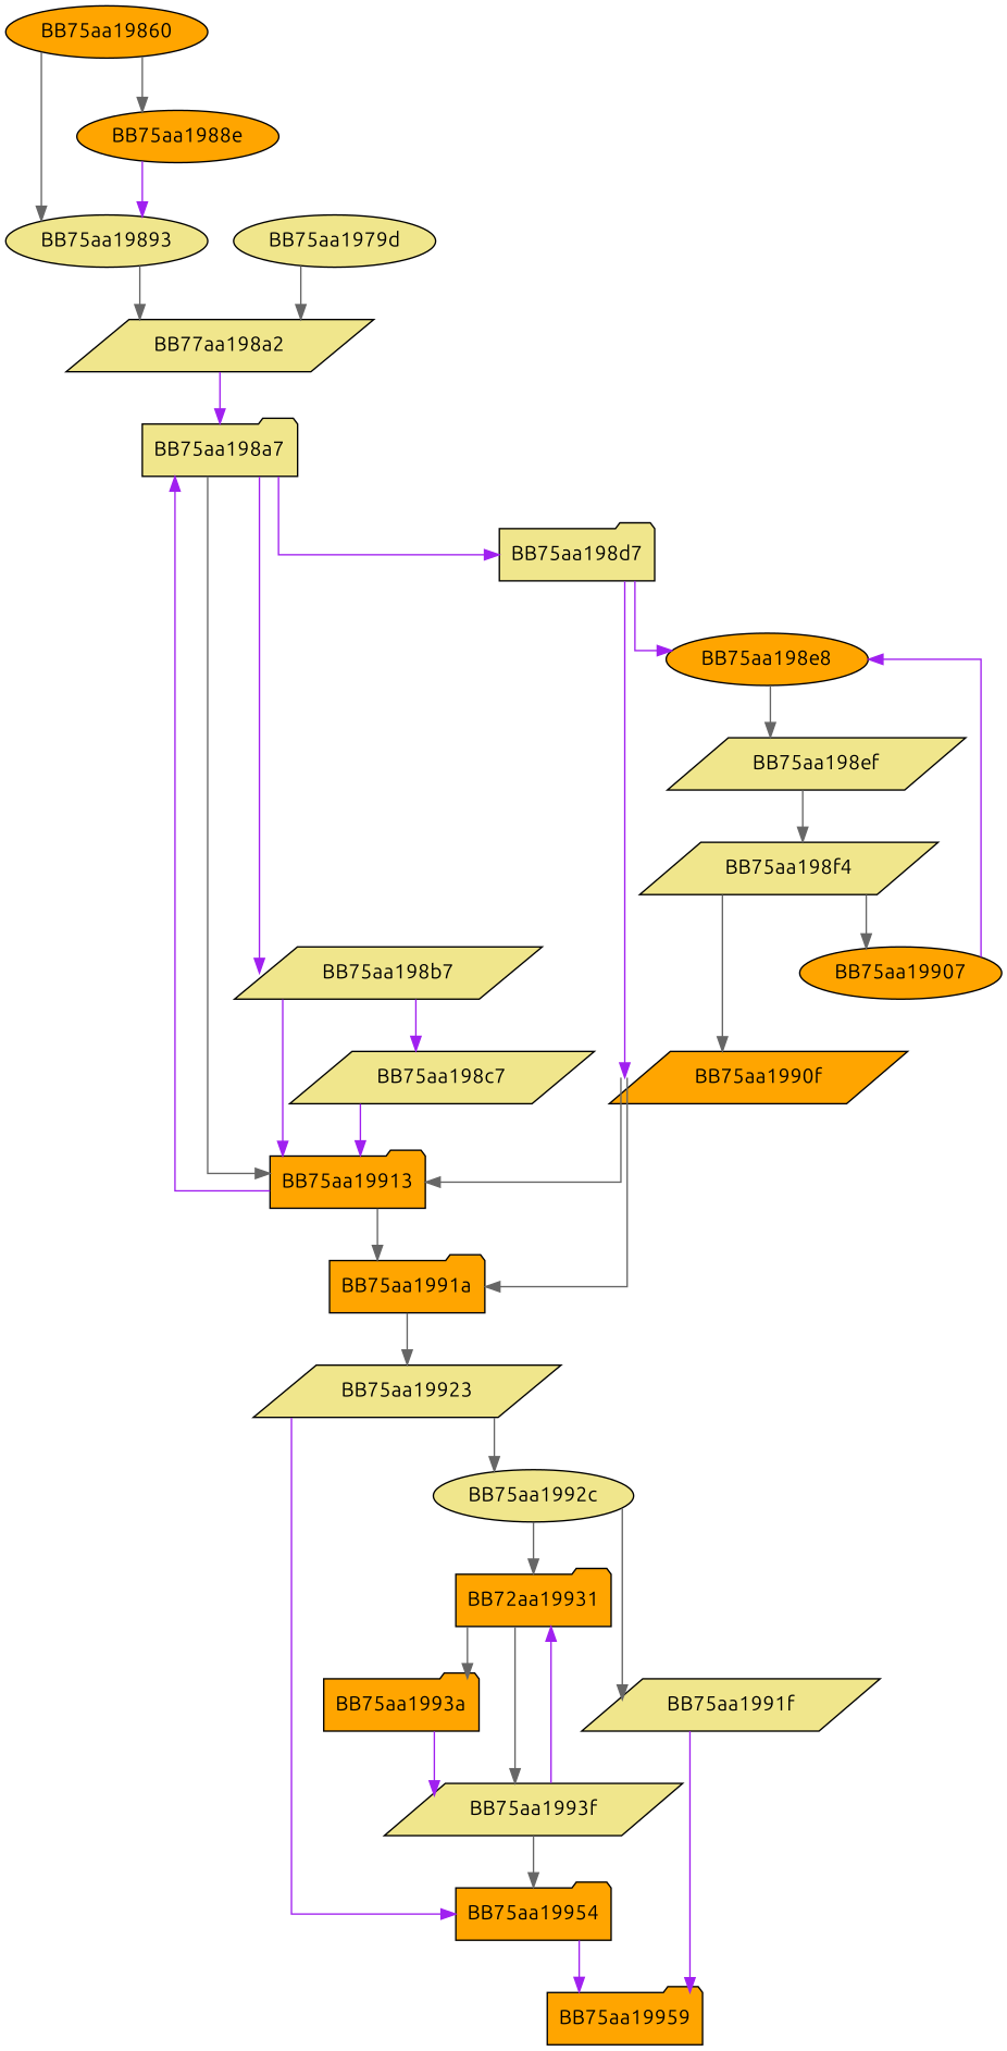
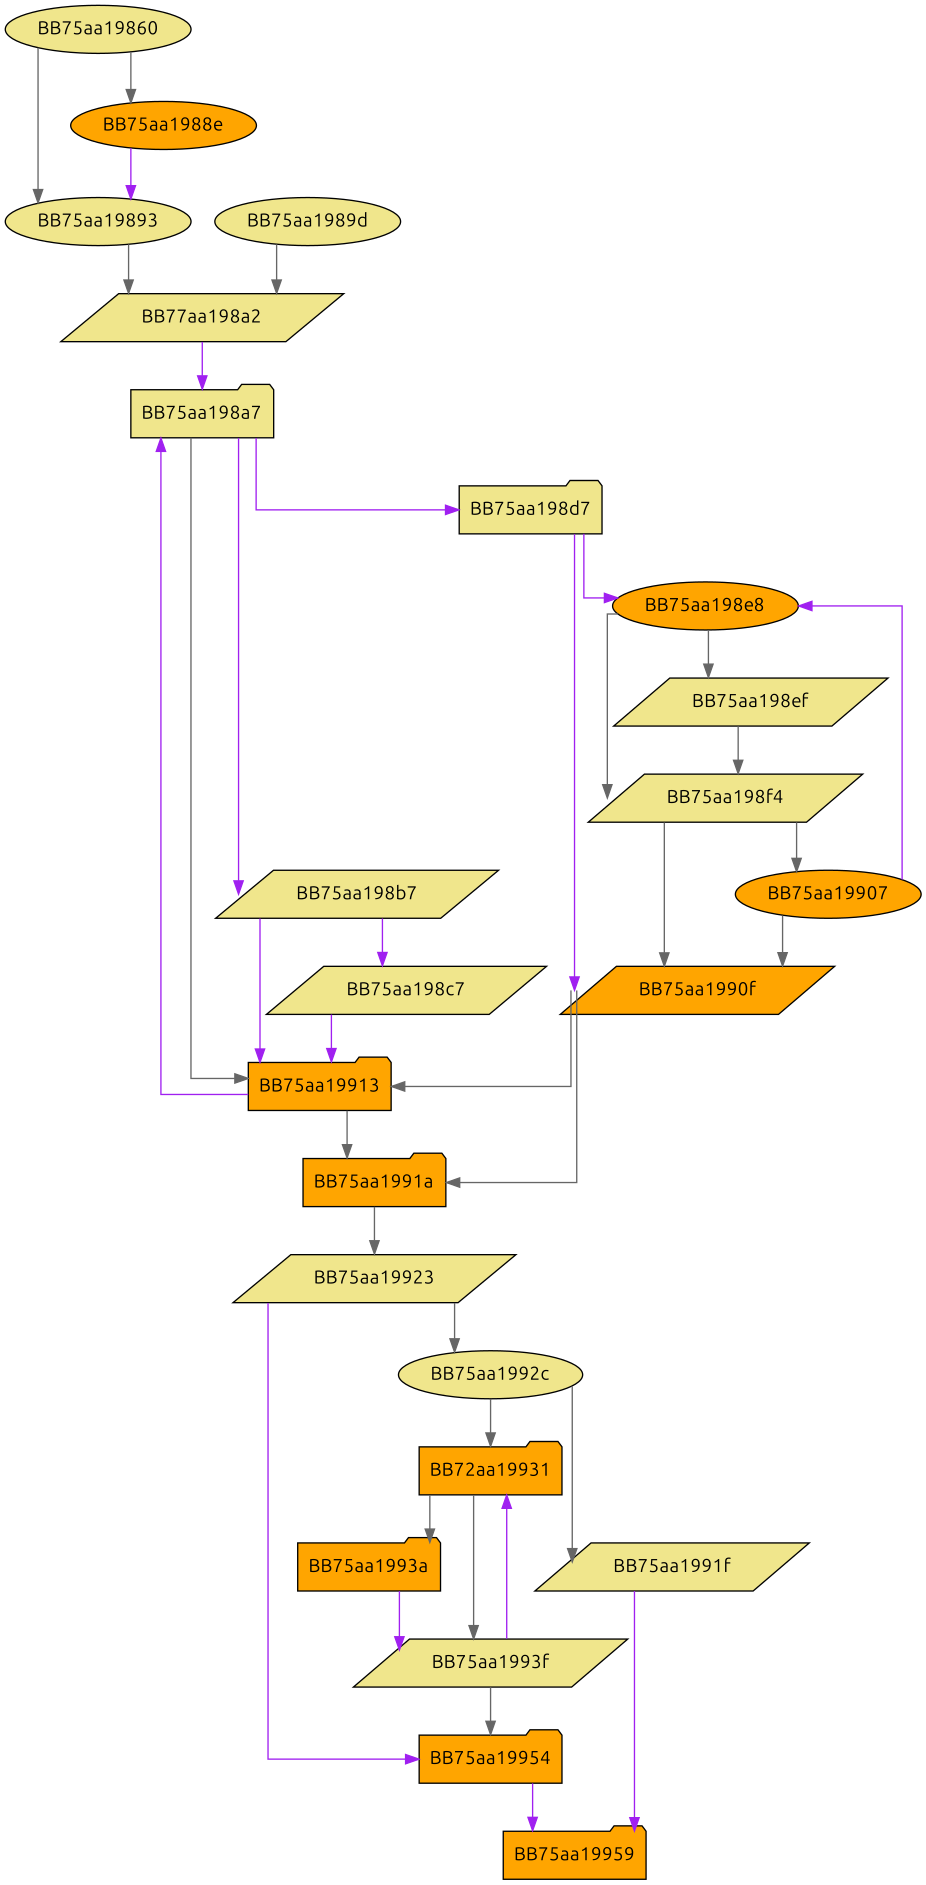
  digraph {
    fontname=Ubuntu
    splines=ortho
    node [fillcolor=khaki fontname=Ubuntu shape=parallelogram style=filled]
    edge [color=gray40 fontname=Ubuntu]
-   BB75aa19860 [fillcolor=orange shape=ellipse]
+   BB75aa19860 [shape=ellipse]
    BB75aa19893 [shape=ellipse]
    BB75aa1988e [fillcolor=orange shape=ellipse]
    n4 [label=BB77aa198a2]
    BB75aa198a7 [shape=folder]
-   BB75aa1989d [shape=ellipse label=BB75aa1979d]
+   BB75aa1989d [shape=ellipse]
    BB75aa19913 [fillcolor=orange shape=folder]
    BB75aa198b7
    BB75aa198d7 [shape=folder]
    BB75aa1991a [fillcolor=orange shape=folder]
    BB75aa198c7
    BB75aa19923
    BB75aa1990f [fillcolor=orange]
    BB75aa198e8 [fillcolor=orange shape=ellipse]
    BB75aa198f4
    BB75aa198ef
    BB75aa19907 [fillcolor=orange shape=ellipse]
    BB75aa19954 [fillcolor=orange shape=folder]
    BB75aa1992c [shape=ellipse]
    BB75aa19959 [fillcolor=orange shape=folder]
    BB75aa1991f
    n22 [fillcolor=orange label=BB72aa19931 shape=folder]
    BB75aa1993f
    BB75aa1993a [fillcolor=orange shape=folder]
    BB75aa19860 -> BB75aa19893
    BB75aa19860 -> BB75aa1988e
    BB75aa19893 -> n4
    BB75aa1988e -> BB75aa19893 [color=purple]
    n4 -> BB75aa198a7 [color=purple]
    BB75aa198a7 -> BB75aa19913
    BB75aa198a7 -> BB75aa198b7 [color=purple]
    BB75aa198a7 -> BB75aa198d7 [color=purple]
    BB75aa1989d -> n4
    BB75aa19913 -> BB75aa198a7 [color=purple]
    BB75aa19913 -> BB75aa1991a
    BB75aa198b7 -> BB75aa19913 [color=purple]
    BB75aa198b7 -> BB75aa198c7 [color=purple]
    BB75aa198d7 -> BB75aa1990f [color=purple]
    BB75aa198d7 -> BB75aa198e8 [color=purple]
    BB75aa1991a -> BB75aa19923
    BB75aa198c7 -> BB75aa19913 [color=purple]
    BB75aa19923 -> BB75aa19954 [color=purple]
    BB75aa19923 -> BB75aa1992c
    BB75aa1990f -> BB75aa19913
    BB75aa1990f -> BB75aa1991a
+   BB75aa198e8 -> BB75aa198f4
    BB75aa198e8 -> BB75aa198ef
    BB75aa198f4 -> BB75aa1990f
    BB75aa198f4 -> BB75aa19907
    BB75aa198ef -> BB75aa198f4
+   BB75aa19907 -> BB75aa1990f
    BB75aa19907 -> BB75aa198e8 [color=purple]
    BB75aa19954 -> BB75aa19959 [color=purple]
    BB75aa1992c -> BB75aa1991f
    BB75aa1992c -> n22
    BB75aa1991f -> BB75aa19959 [color=purple]
    n22 -> BB75aa1993f
    n22 -> BB75aa1993a
    BB75aa1993f -> BB75aa19954
    BB75aa1993f -> n22 [color=purple]
    BB75aa1993a -> BB75aa1993f [color=purple]
  }
